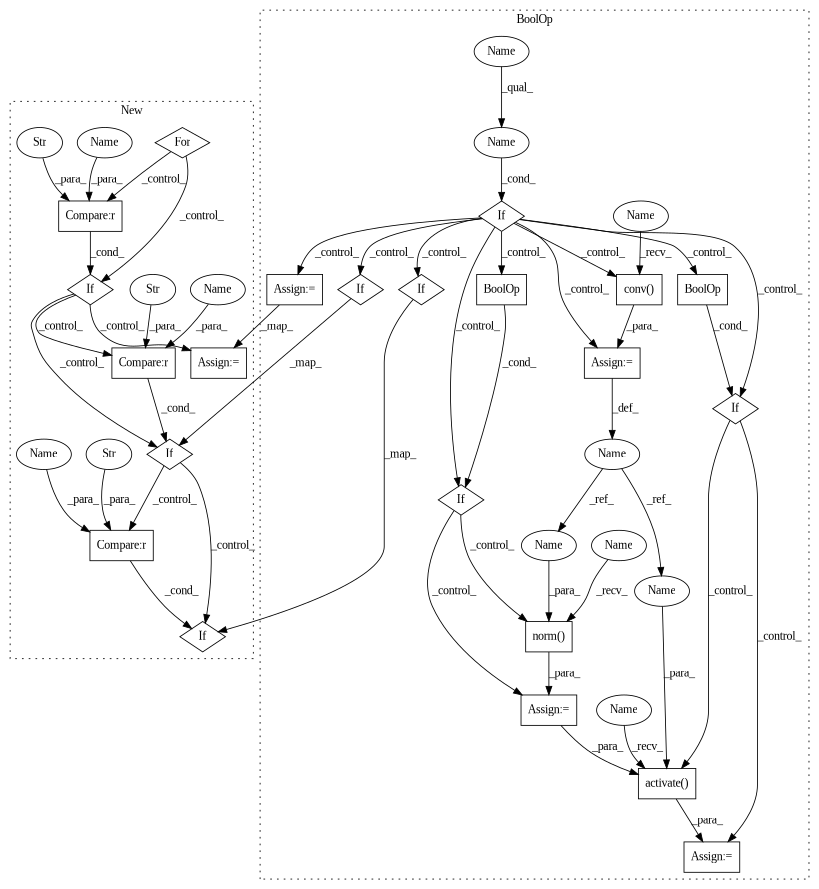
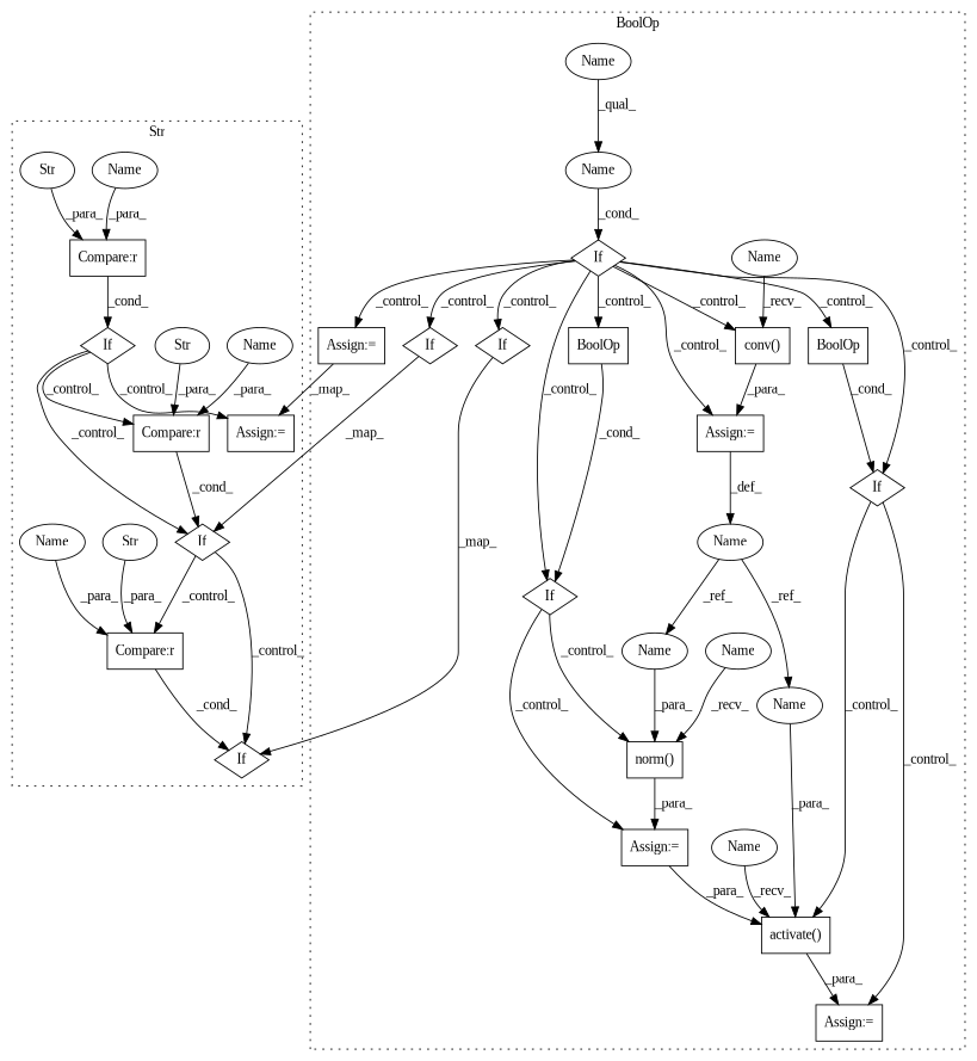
  digraph {
    fontname="Liberation Serif"
    node [a=87 fontname="Liberation Serif" l=3 s=5058 shape=ellipse]
    edge [fontname="Liberation Serif"]
    n1 [a=75 l="10,1" label="conv()" s="5094,5105" shape=box]
    n2 [a=68 label="Assign:=" s=5249 shape=box]
    n3 [a=96 l="3,18" label=If s="5192,5230" shape=diamond]
    n4 [a=68 label="Assign:=" s=5164 shape=box]
    n5 [a=96 l="3,18" label=If s="5119,5145" shape=diamond]
    n6 [a=72 l=23 label=BoolOp s=5122 shape=box]
    n7 [a=96 l="3,14" label=If s="5055,5076" shape=diamond]
    n8 [a=96 l="3,18" label=If s="5347,5373" shape=diamond]
    n9 [a=72 l=35 label=BoolOp s=5195 shape=box]
    n10 [a=96 l="3,18" label=If s="5420,5458" shape=diamond]
    n11 [a=75 l="10,1" label="norm()" s="5167,5178" shape=box]
    n12 [l=1 label=Name s=5090]
    n13 [a=75 l="14,1" label="activate()" s="5252,5267" shape=box]
    n14 [l=18 label=Name]
    n15 [a=68 label="Assign:=" s=5091 shape=box]
    n16 [a=68 label="Assign:=" s=5510 shape=box]
    n17 [l=1 label=Name s=5266]
    n18 [l=1 label=Name s=5177]
    n19 [l=4 label=Name s=5252]
    n20 [l=4 label=Name s=5094]
    n21 [l=4 label=Name]
    n22 [l=4 label=Name s=5167]
-   n23 [a=107 l="4,14" label=For s="5433,5456" shape=diamond]
    n24 [a=96 l="3,18" label=If s="5470,5488" shape=diamond]
    n25 [a=40 l=15 label="Compare:r" s=5540 shape=box]
    n26 [a=40 l=15 label="Compare:r" s=5473 shape=box]
    n27 [a=66 l=6 label=Str s=5482]
    n28 [a=40 l=14 label="Compare:r" s=5635 shape=box]
    n29 [a=66 l=6 label=Str s=5549]
    n30 [a=66 l=5 label=Str s=5644]
    n31 [a=96 l="0,18" label=If s="5540,5583" shape=diamond]
    n32 [a=96 l="0,18" label=If s="5635,5689" shape=diamond]
    n33 [a=68 label="Assign:=" s=5507 shape=box]
    n34 [l=5 label=Name s=5540]
    n35 [l=5 label=Name s=5473]
    n36 [l=5 label=Name s=5635]
    subgraph cluster_1 {
      label=BoolOp
      style=dotted
      n1
      n2
      n3
      n4
      n5
      n6
      n7
      n8
      n9
      n10
      n11
      n12
      n13
      n14
      n15
      n16
      n17
      n18
      n19
      n20
      n21
      n22
    }
    subgraph cluster_2 {
-     label=New
+     label=Str
      style=dotted
-     n23
      n24
      n25
      n26
      n27
      n28
      n29
      n30
      n31
      n32
      n33
      n34
      n35
      n36
    }
    n1 -> n15 [label=_para_]
    n3 -> n2 [label=_control_]
    n3 -> n13 [label=_control_]
    n4 -> n13 [label=_para_]
    n5 -> n4 [label=_control_]
    n5 -> n11 [label=_control_]
    n6 -> n5 [label=_cond_]
    n7 -> n1 [label=_control_]
    n7 -> n3 [label=_control_]
    n7 -> n5 [label=_control_]
    n7 -> n6 [label=_control_]
    n7 -> n8 [label=_control_]
    n7 -> n9 [label=_control_]
    n7 -> n10 [label=_control_]
    n7 -> n15 [label=_control_]
    n7 -> n16 [label=_control_]
    n8 -> n31 [label=_map_]
    n9 -> n3 [label=_cond_]
    n10 -> n32 [label=_map_]
    n11 -> n4 [label=_para_]
    n12 -> n17 [label=_ref_]
    n12 -> n18 [label=_ref_]
    n13 -> n2 [label=_para_]
    n14 -> n7 [label=_cond_]
    n15 -> n12 [label=_def_]
    n16 -> n33 [label=_map_]
    n17 -> n13 [label=_para_]
    n18 -> n11 [label=_para_]
    n19 -> n13 [label=_recv_]
    n20 -> n1 [label=_recv_]
    n21 -> n14 [label=_qual_]
    n22 -> n11 [label=_recv_]
-   n23 -> n24 [label=_control_]
-   n23 -> n26 [label=_control_]
    n24 -> n25 [label=_control_]
    n24 -> n31 [label=_control_]
    n24 -> n33 [label=_control_]
    n25 -> n31 [label=_cond_]
    n26 -> n24 [label=_cond_]
    n27 -> n26 [label=_para_]
    n28 -> n32 [label=_cond_]
    n29 -> n25 [label=_para_]
    n30 -> n28 [label=_para_]
    n31 -> n28 [label=_control_]
    n31 -> n32 [label=_control_]
    n34 -> n25 [label=_para_]
    n35 -> n26 [label=_para_]
    n36 -> n28 [label=_para_]
  }
